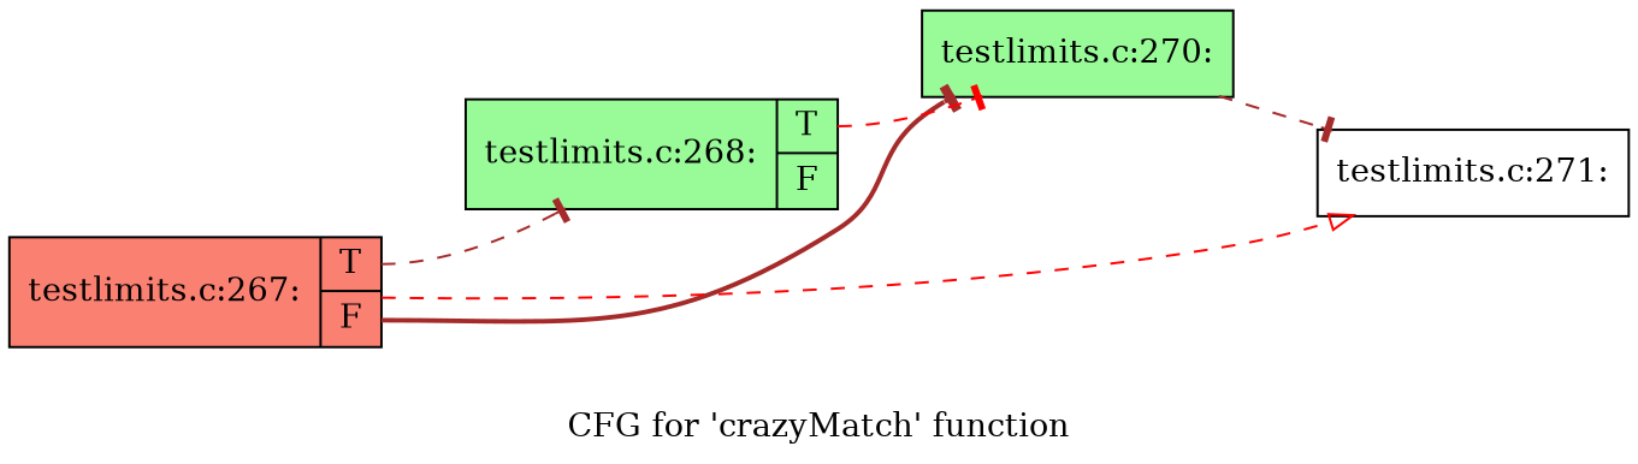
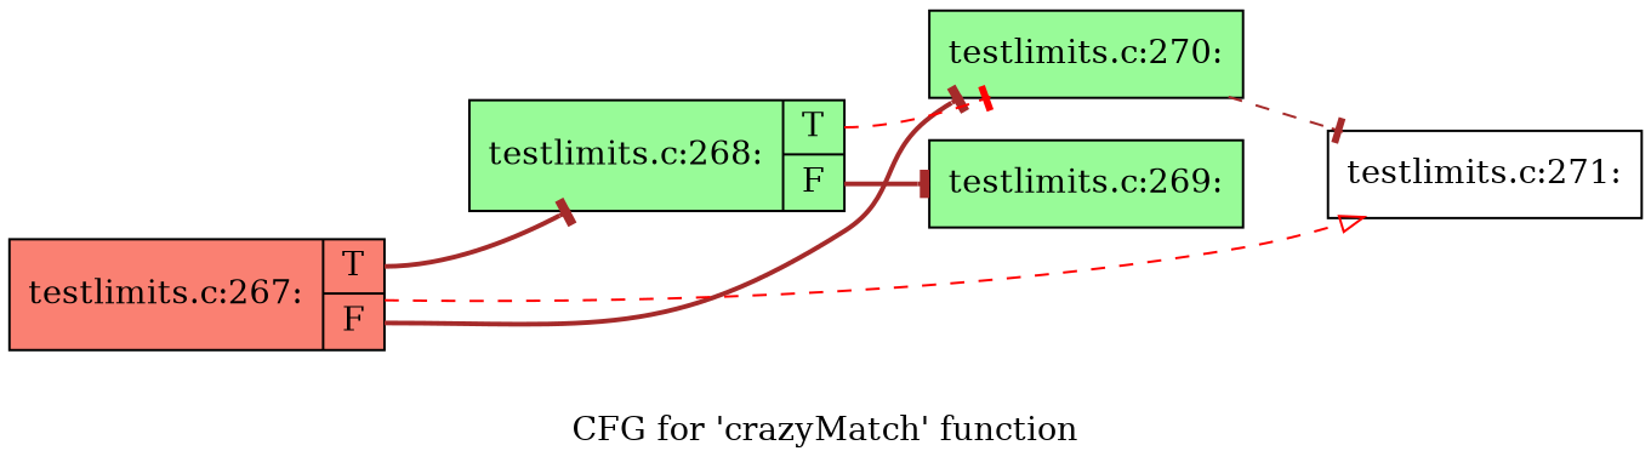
  digraph {
    label="CFG for 'crazyMatch' function"
    rankdir=LR
    node [fillcolor=palegreen shape=record style=filled]
    edge [arrowhead=tee color=brown style=bold]
    n1 [fillcolor=salmon label="{testlimits.c:267:|{<s0>T|<s1>F}}"]
    n2 [label="{testlimits.c:268:|{<s0>T|<s1>F}}"]
    n3 [label="{testlimits.c:270:}"]
    n4 [fillcolor=white label="{testlimits.c:271:}"]
-   n1 -> n2 [style=dashed tailport=s0]
+   n5 [label="{testlimits.c:269:}"]
+   n1 -> n2 [tailport=s0]
    n1 -> n3 [tailport=s1]
    n1 -> n4 [arrowhead=onormal color=red style=dashed]
    n2 -> n3 [color=red style=dashed tailport=s0]
+   n2 -> n5 [tailport=s1]
    n3 -> n4 [style=dashed]
  }
